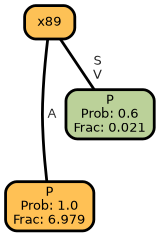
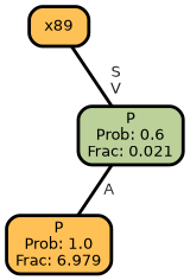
  graph {
    ranksep="0 equally"
    splines=straight
    node [color=black fontcolor=black fontname=helvetica penwidth=3 shape=box style="filled, rounded"]
    edge [color=black fontcolor=grey14 fontname=helvetica fontweight=bold penwidth=3]
    n1 [fillcolor="#ffc155" label="P\nProb: 1.0\nFrac: 6.979"]
    n2 [fillcolor="#fdc156" label=x89]
    n3 [fillcolor="#bbd199" label="P\nProb: 0.6\nFrac: 0.021"]
    subgraph sub_1 {
      rank=same
    }
-   n2 -- n1 [label=" A"]
+   n3 -- n1 [label=" A"]
    n2 -- n3 [label=" S\n V"]
  }
